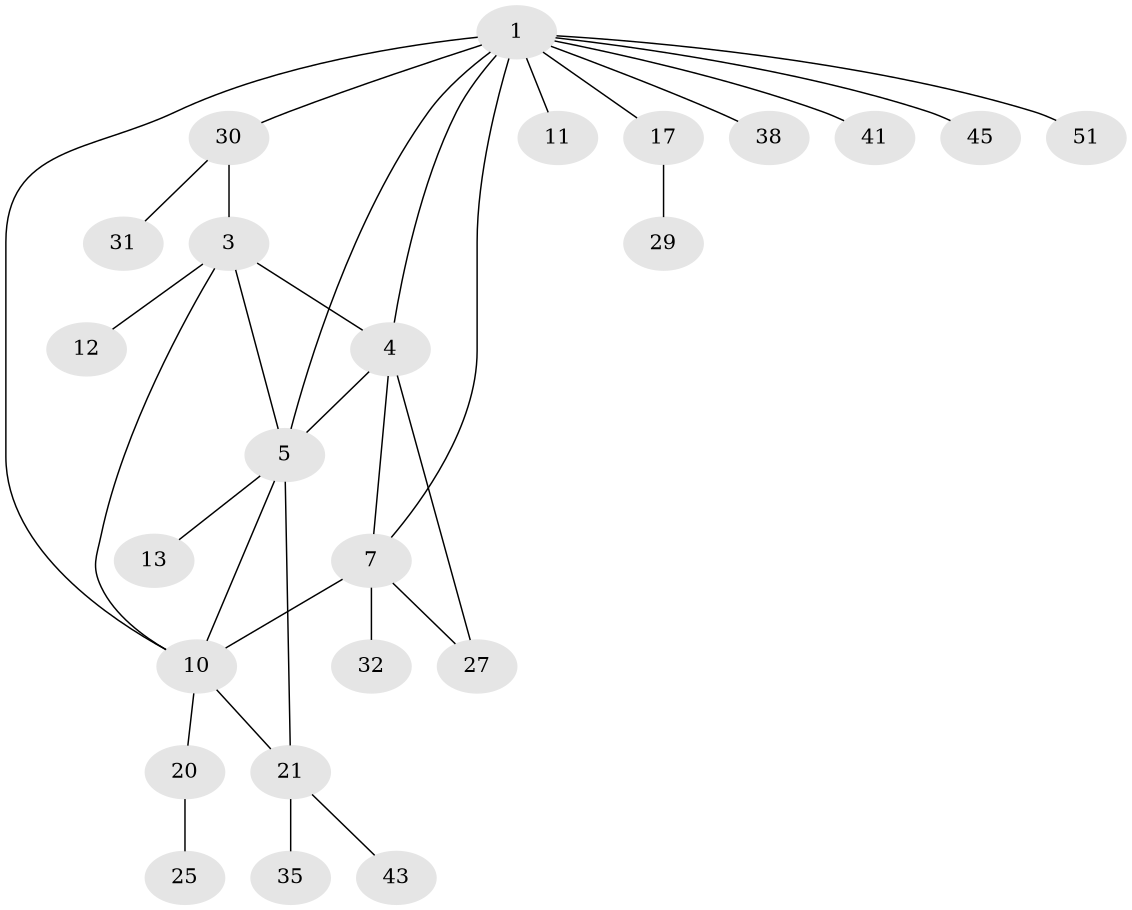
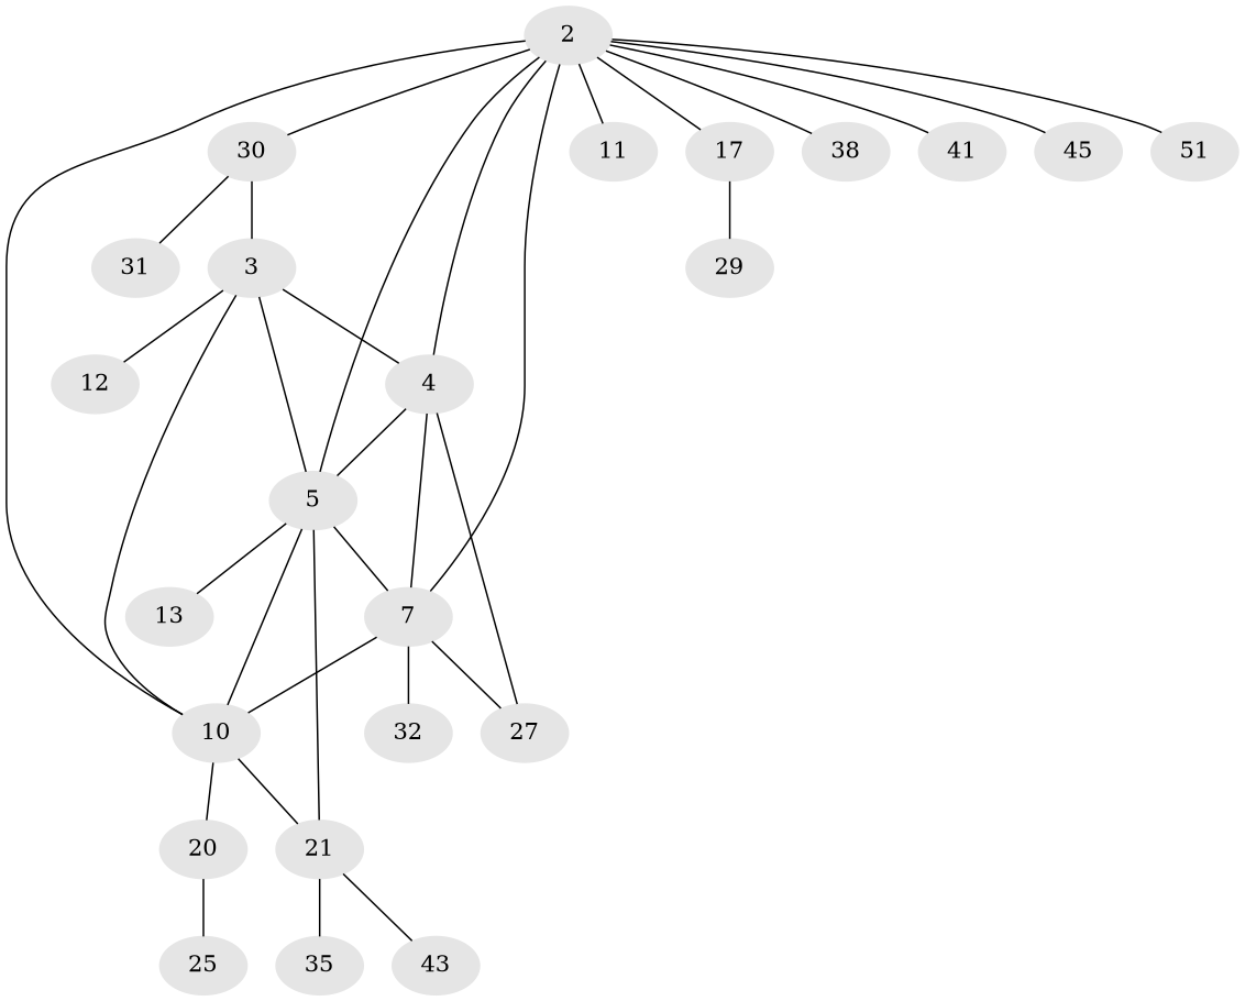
  graph {
    node [color=gray90 style=filled]
-   1 [super="+2"]
+   1 [super="+2" label=2]
    4
    5 [super="+8+6+18"]
    7 [super="+26+27+15+36+42+9+23+14"]
    10
    11
    17
    30
    38
    41
    45
    51
    3 [super="+34+47+50+16"]
    12
    n15 [label=27]
    13
    21
    32
    20 [super="+37"]
    29 [super="+33"]
    31
    35 [super="+49"]
    43 [super="+44"]
    25
    1 -- 4
    1 -- 5
    1 -- 7 [weight=2]
    1 -- 10
    1 -- 11
    1 -- 17
    1 -- 30
    1 -- 38
    1 -- 41
    1 -- 45
    1 -- 51
    4 -- 5
    4 -- 7
    4 -- n15
+   5 -- 7
    5 -- 10
    5 -- 13
    5 -- 21
    7 -- 10
    7 -- n15
    7 -- 32
    10 -- 21
    10 -- 20
    17 -- 29
    30 -- 3
    30 -- 31
    3 -- 4
    3 -- 5
    3 -- 10
    3 -- 12
    21 -- 35
    21 -- 43
    20 -- 25
  }
